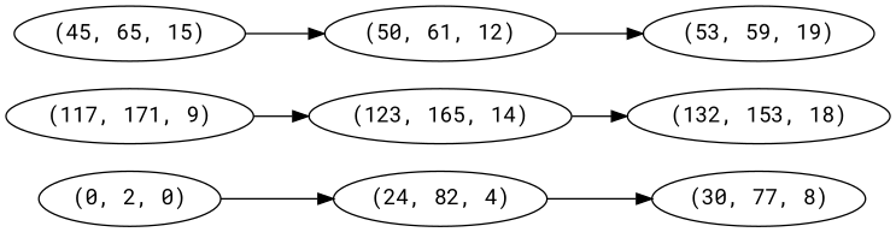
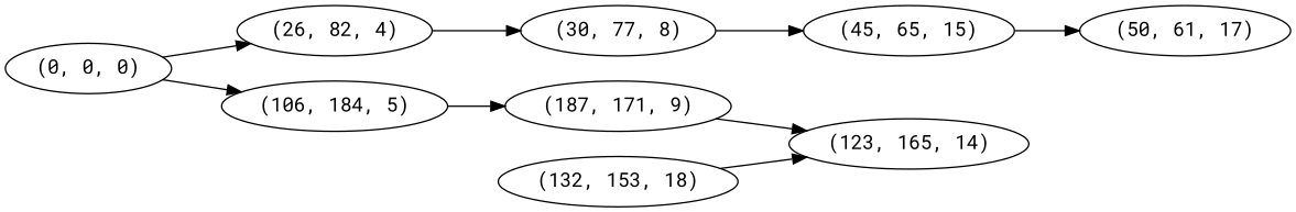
  digraph {
    fontname="Roboto Mono"
    rankdir=LR
    node [fontname="Roboto Mono"]
    edge [fontname="Roboto Mono"]
-   "(0, 0, 0)" [label="(0, 2, 0)"]
-   "(26, 82, 4)" [label="(24, 82, 4)"]
+   "(0, 0, 0)"
+   "(26, 82, 4)"
+   "(106, 184, 5)"
    "(30, 77, 8)"
-   "(117, 171, 9)"
+   "(117, 171, 9)" [label="(187, 171, 9)"]
    "(45, 65, 15)"
-   "(50, 61, 17)" [label="(50, 61, 12)"]
-   "(53, 59, 19)"
+   "(50, 61, 17)"
    "(123, 165, 14)"
    "(132, 153, 18)"
    "(0, 0, 0)" -> "(26, 82, 4)"
+   "(0, 0, 0)" -> "(106, 184, 5)"
    "(26, 82, 4)" -> "(30, 77, 8)"
+   "(106, 184, 5)" -> "(117, 171, 9)"
+   "(30, 77, 8)" -> "(45, 65, 15)"
    "(117, 171, 9)" -> "(123, 165, 14)"
    "(45, 65, 15)" -> "(50, 61, 17)"
-   "(50, 61, 17)" -> "(53, 59, 19)"
-   "(123, 165, 14)" -> "(132, 153, 18)"
+   "(132, 153, 18)" -> "(123, 165, 14)"
  }
